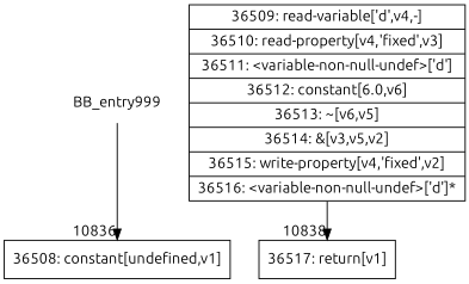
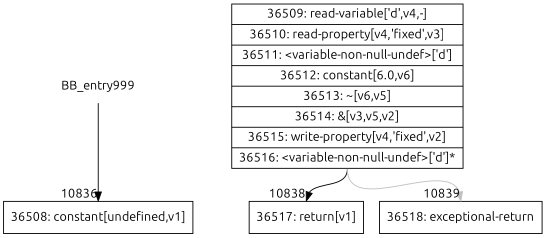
  digraph {
    fontname=Ubuntu
    rankdir=TD
    node [fontname=Ubuntu shape=record]
    edge [fontname=Ubuntu headport=n tailport=s]
    n1 [label=BB_entry999 shape=none]
    n2 [label="{36508: constant[undefined,v1]}"]
    n3 [label="{36509: read-variable['d',v4,-]|36510: read-property[v4,'fixed',v3]|36511: \<variable-non-null-undef\>['d']|36512: constant[6.0,v6]|36513: ~[v6,v5]|36514: &[v3,v5,v2]|36515: write-property[v4,'fixed',v2]|36516: \<variable-non-null-undef\>['d']*}"]
    n4 [label="{36517: return[v1]}"]
+   n5 [label="{36518: exceptional-return}"]
    n1 -> n2 [headlabel="    10836"]
    n3 -> n4 [headlabel="      10838"]
+   n3 -> n5 [color=gray headlabel="      10839"]
  }
